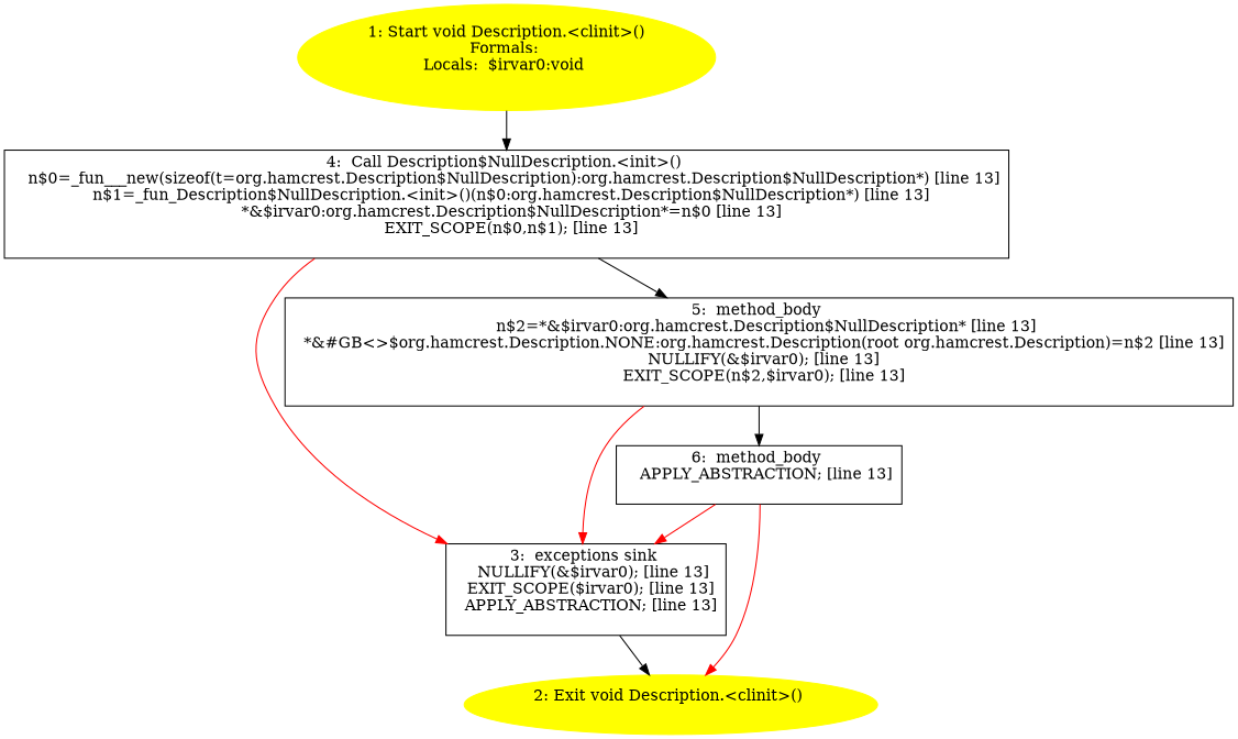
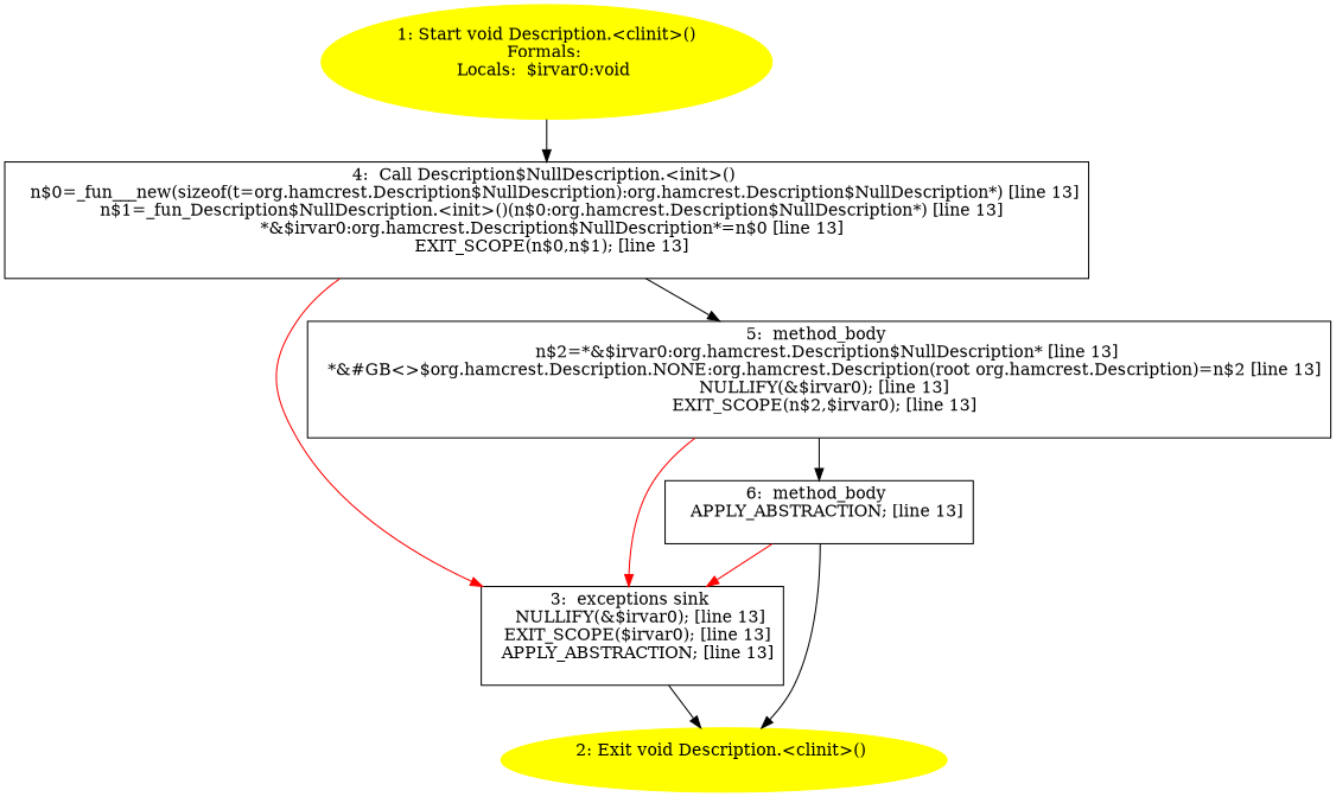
  digraph {
    node [shape=box]
    n1 [color=yellow label="1: Start void Description.<clinit>()\nFormals: \nLocals:  $irvar0:void \n  " style=filled shape=""]
    n2 [label="4:  Call Description$NullDescription.<init>() \n   n$0=_fun___new(sizeof(t=org.hamcrest.Description$NullDescription):org.hamcrest.Description$NullDescription*) [line 13]\n  n$1=_fun_Description$NullDescription.<init>()(n$0:org.hamcrest.Description$NullDescription*) [line 13]\n  *&$irvar0:org.hamcrest.Description$NullDescription*=n$0 [line 13]\n  EXIT_SCOPE(n$0,n$1); [line 13]\n "]
    n3 [label="3:  exceptions sink \n   NULLIFY(&$irvar0); [line 13]\n  EXIT_SCOPE($irvar0); [line 13]\n  APPLY_ABSTRACTION; [line 13]\n "]
    n4 [label="5:  method_body \n   n$2=*&$irvar0:org.hamcrest.Description$NullDescription* [line 13]\n  *&#GB<>$org.hamcrest.Description.NONE:org.hamcrest.Description(root org.hamcrest.Description)=n$2 [line 13]\n  NULLIFY(&$irvar0); [line 13]\n  EXIT_SCOPE(n$2,$irvar0); [line 13]\n "]
    n5 [color=yellow label="2: Exit void Description.<clinit>() \n  " style=filled shape=""]
    n6 [label="6:  method_body \n   APPLY_ABSTRACTION; [line 13]\n "]
    n1 -> n2
    n2 -> n3 [color=red]
    n2 -> n4
    n3 -> n5
    n4 -> n3 [color=red]
    n4 -> n6
    n6 -> n3 [color=red]
-   n6 -> n5 [color=red]
+   n6 -> n5
  }
